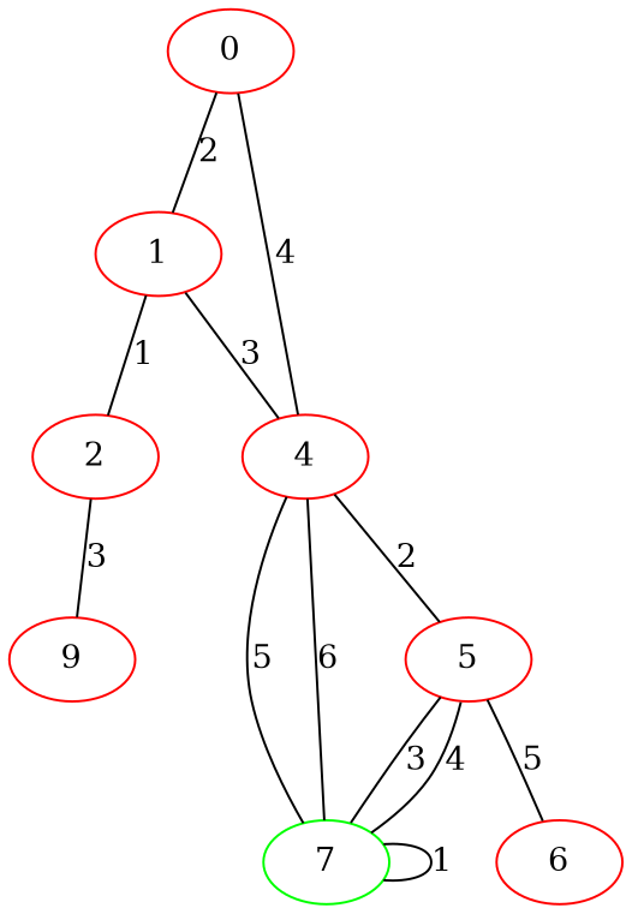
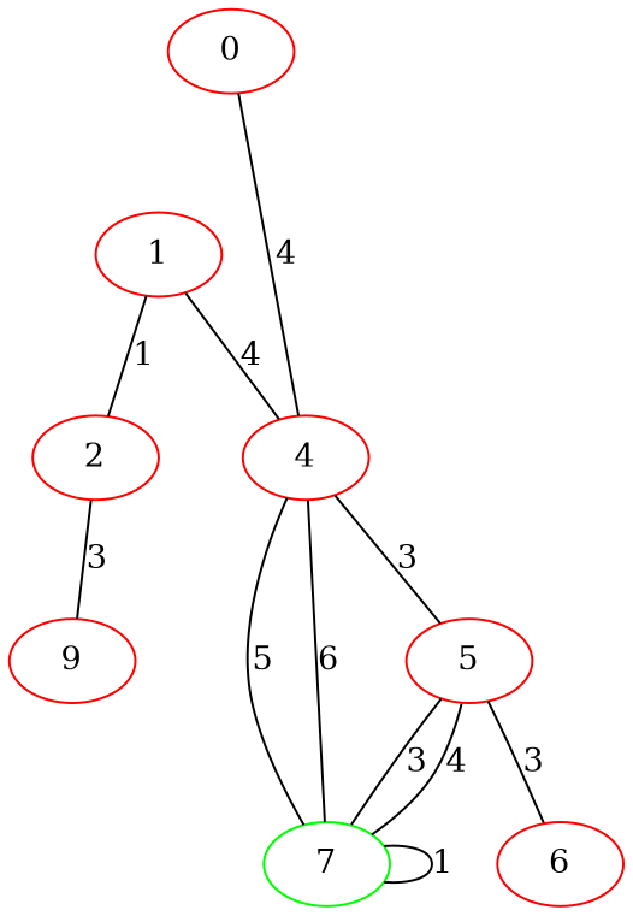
  graph {
    fontname="DejaVu Serif"
    node [color=red fontname="DejaVu Serif" weight=1]
    edge [fontname="DejaVu Serif"]
    0
    1
    4
    2
    5
    7 [color=green weight=2]
    n7 [label=9]
    6
-   0 -- 1 [label=2]
    0 -- 4 [label=4]
-   1 -- 4 [label=3]
+   1 -- 4 [label=4]
    1 -- 2 [label=1]
-   4 -- 5 [label=2]
+   4 -- 5 [label=3]
    4 -- 7 [label=5]
    4 -- 7 [label=6]
    2 -- n7 [label=3]
    5 -- 7 [label=3]
    5 -- 7 [label=4]
-   5 -- 6 [label=5]
+   5 -- 6 [label=3]
    7 -- 7 [label=1]
  }
